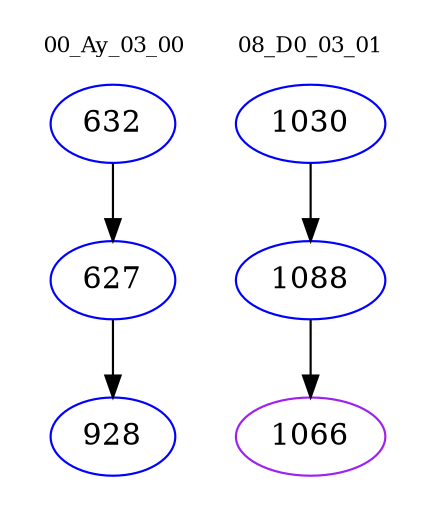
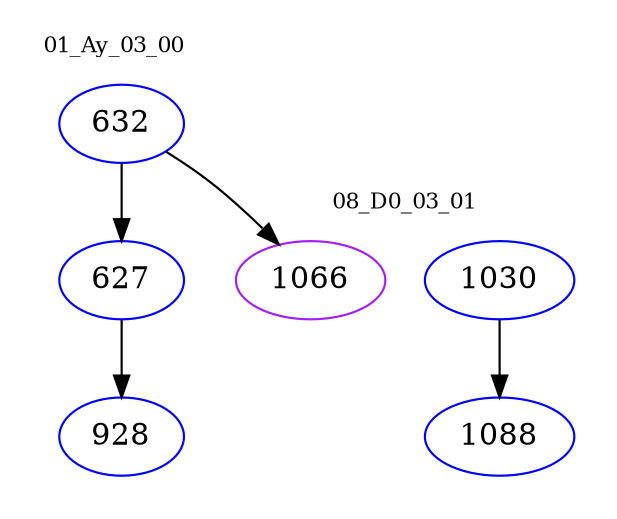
  digraph {
    node [color=blue]
    edge [color=black]
    n1 [label=632]
    n2 [label=627]
    n3 [label=928]
    n4 [label=1030]
    n5 [label=1088]
    n6 [color=purple label=1066]
    subgraph cluster_1 {
      color=white
      fontsize=10
-     label="00_Ay_03_00"
+     label="01_Ay_03_00"
      n1
      n2
      n3
    }
    subgraph cluster_2 {
      color=white
      fontsize=10
      label="08_D0_03_01"
      n4
      n5
      n6
    }
    n1 -> n2
    n2 -> n3
    n4 -> n5
-   n5 -> n6
+   n1 -> n6
  }
